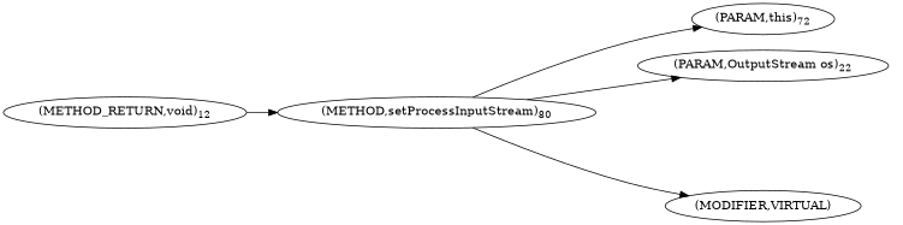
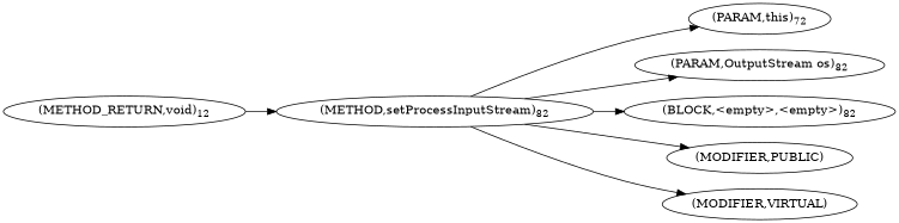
  digraph {
    rankdir=LR
-   n1 [label=<(METHOD,setProcessInputStream)<SUB>80</SUB>>]
+   n1 [label=<(METHOD,setProcessInputStream)<SUB>82</SUB>>]
    n2 [label=<(PARAM,this)<SUB>72</SUB>>]
-   n3 [label=<(PARAM,OutputStream os)<SUB>22</SUB>>]
+   n3 [label=<(PARAM,OutputStream os)<SUB>82</SUB>>]
+   n4 [label=<(BLOCK,&lt;empty&gt;,&lt;empty&gt;)<SUB>82</SUB>>]
+   n5 [label=<(MODIFIER,PUBLIC)>]
    n6 [label=<(MODIFIER,VIRTUAL)>]
    n7 [label=<(METHOD_RETURN,void)<SUB>12</SUB>>]
    n1 -> n2
    n1 -> n3
+   n1 -> n4
+   n1 -> n5
    n1 -> n6
    n7 -> n1
  }
